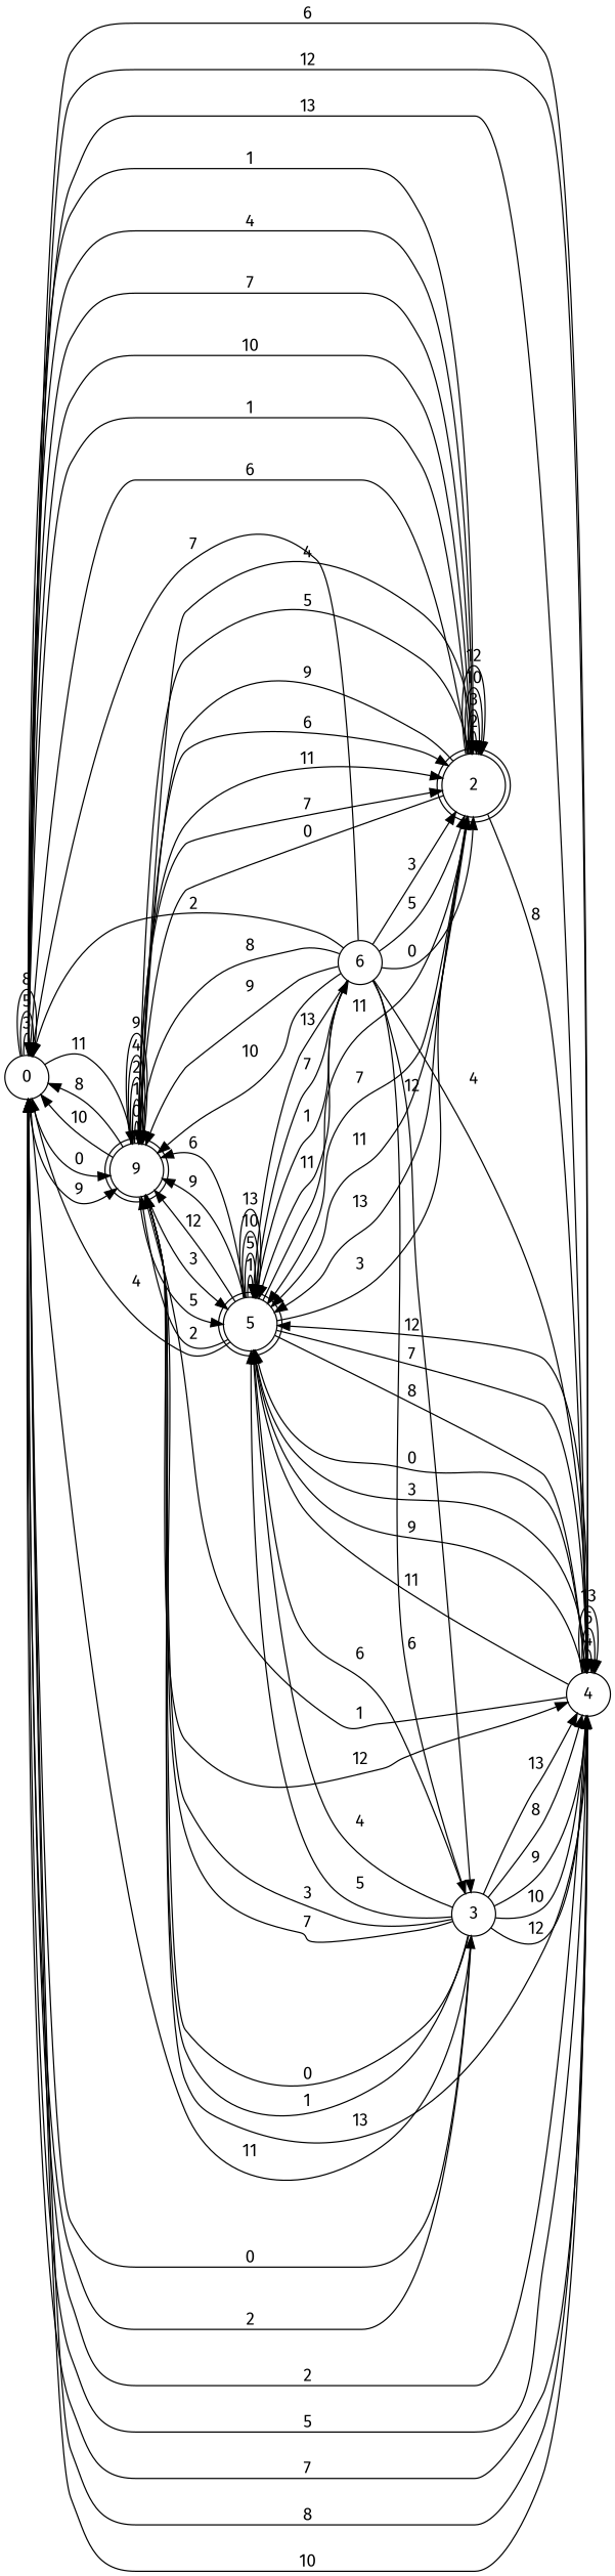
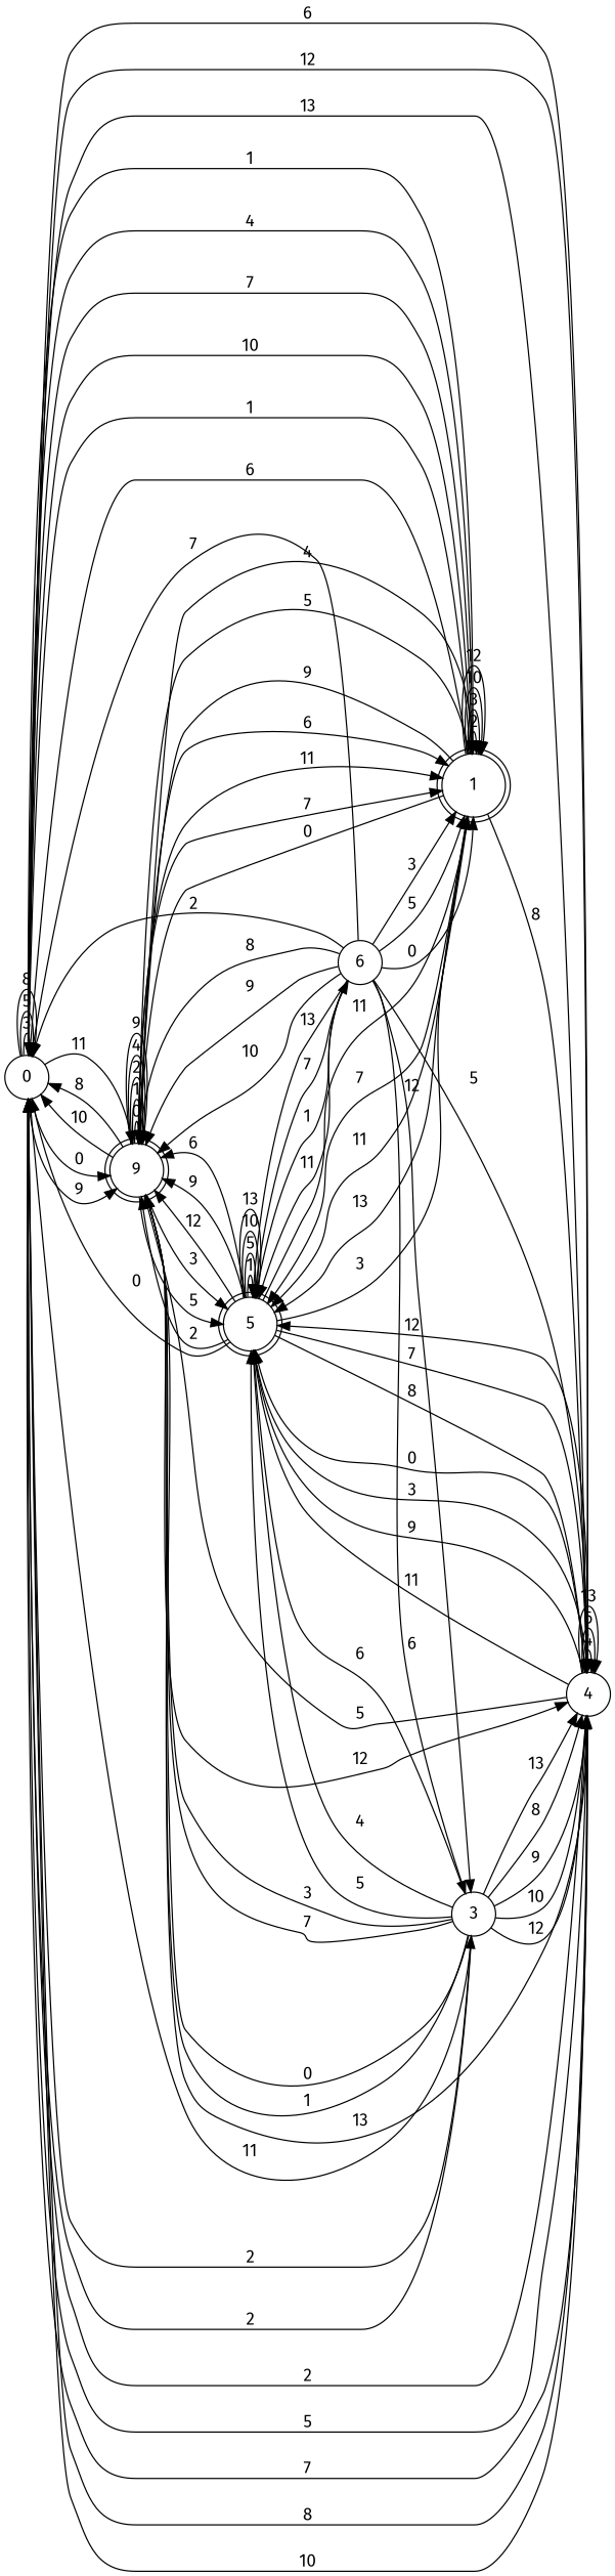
  digraph {
    fontname="Fira Sans"
    rankdir=LR
    node [fontname="Fira Sans" shape=circle]
    edge [fontname="Fira Sans"]
    n1 [label=0]
    n2 [label=9 shape=doublecircle]
-   n3 [label=2 shape=doublecircle]
+   n3 [label=1 shape=doublecircle]
    n4 [label=3]
    n5 [label=4]
    n6 [label=5 shape=doublecircle]
    n7 [label=6]
    n1 -> n1 [label=3]
    n1 -> n1 [label=5]
    n1 -> n1 [label=8]
    n1 -> n2 [label=0]
    n1 -> n2 [label=9]
    n1 -> n2 [label=11]
    n1 -> n3 [label=1]
    n1 -> n3 [label=4]
    n1 -> n3 [label=7]
    n1 -> n3 [label=10]
-   n1 -> n4 [label=0]
+   n1 -> n4 [label=2]
    n1 -> n5 [label=6]
    n1 -> n5 [label=12]
    n1 -> n5 [label=13]
    n2 -> n1 [label=8]
    n2 -> n1 [label=10]
    n2 -> n2 [label=0]
    n2 -> n2 [label=1]
    n2 -> n2 [label=2]
    n2 -> n2 [label=4]
    n2 -> n2 [label=9]
    n2 -> n3 [label=6]
    n2 -> n3 [label=7]
    n2 -> n3 [label=11]
    n2 -> n5 [label=12]
    n2 -> n5 [label=13]
    n2 -> n6 [label=3]
    n2 -> n6 [label=5]
    n3 -> n1 [label=1]
    n3 -> n1 [label=6]
    n3 -> n2 [label=0]
    n3 -> n2 [label=4]
    n3 -> n2 [label=5]
    n3 -> n2 [label=9]
    n3 -> n3 [label=2]
    n3 -> n3 [label=3]
    n3 -> n3 [label=10]
    n3 -> n3 [label=12]
    n3 -> n5 [label=8]
    n3 -> n6 [label=7]
    n3 -> n6 [label=11]
    n3 -> n6 [label=13]
    n4 -> n1 [label=2]
    n4 -> n1 [label=11]
    n4 -> n2 [label=0]
    n4 -> n2 [label=1]
    n4 -> n2 [label=3]
    n4 -> n2 [label=7]
    n4 -> n5 [label=8]
    n4 -> n5 [label=9]
    n4 -> n5 [label=10]
    n4 -> n5 [label=12]
    n4 -> n5 [label=13]
    n4 -> n6 [label=4]
    n4 -> n6 [label=5]
    n4 -> n6 [label=6]
    n5 -> n1 [label=2]
    n5 -> n1 [label=5]
    n5 -> n1 [label=7]
    n5 -> n1 [label=8]
    n5 -> n1 [label=10]
-   n5 -> n2 [label=1]
+   n5 -> n2 [label=5]
    n5 -> n5 [label=4]
    n5 -> n5 [label=6]
    n5 -> n5 [label=13]
    n5 -> n6 [label=0]
    n5 -> n6 [label=3]
    n5 -> n6 [label=9]
    n5 -> n6 [label=11]
    n5 -> n6 [label=12]
-   n6 -> n1 [label=4]
+   n6 -> n1 [label=0]
    n6 -> n2 [label=2]
    n6 -> n2 [label=6]
    n6 -> n2 [label=9]
    n6 -> n2 [label=12]
    n6 -> n3 [label=3]
    n6 -> n3 [label=11]
    n6 -> n5 [label=7]
    n6 -> n5 [label=8]
    n6 -> n6 [label=1]
    n6 -> n6 [label=5]
    n6 -> n6 [label=10]
    n6 -> n6 [label=13]
    n6 -> n7 [label=7]
    n7 -> n1 [label=2]
    n7 -> n1 [label=7]
    n7 -> n2 [label=8]
    n7 -> n2 [label=9]
    n7 -> n2 [label=10]
    n7 -> n3 [label=0]
    n7 -> n3 [label=3]
    n7 -> n3 [label=5]
    n7 -> n4 [label=6]
    n7 -> n4 [label=12]
-   n7 -> n5 [label=4]
+   n7 -> n5 [label=5]
    n7 -> n6 [label=1]
    n7 -> n6 [label=11]
    n7 -> n6 [label=13]
  }
